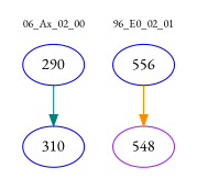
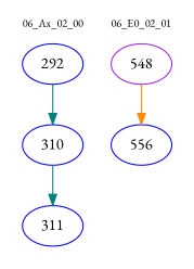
  digraph {
    fontname="EB Garamond"
    node [color=blue fontname="EB Garamond"]
    edge [color=teal fontname="EB Garamond"]
    n1 [label=310]
-   n2 [label=290]
+   n2 [label=292]
+   n3 [label=311]
    n4 [label=556]
    n5 [color=purple label=548]
    subgraph cluster_1 {
      color=white
      fontsize=10
      label="06_Ax_02_00"
      n1
      n2
+     n3
    }
    subgraph cluster_2 {
      color=white
      fontsize=10
-     label="96_E0_02_01"
+     label="06_E0_02_01"
      n4
      n5
    }
+   n1 -> n3
    n2 -> n1
-   n4 -> n5 [color=darkorange]
+   n5 -> n4 [color=darkorange]
  }
